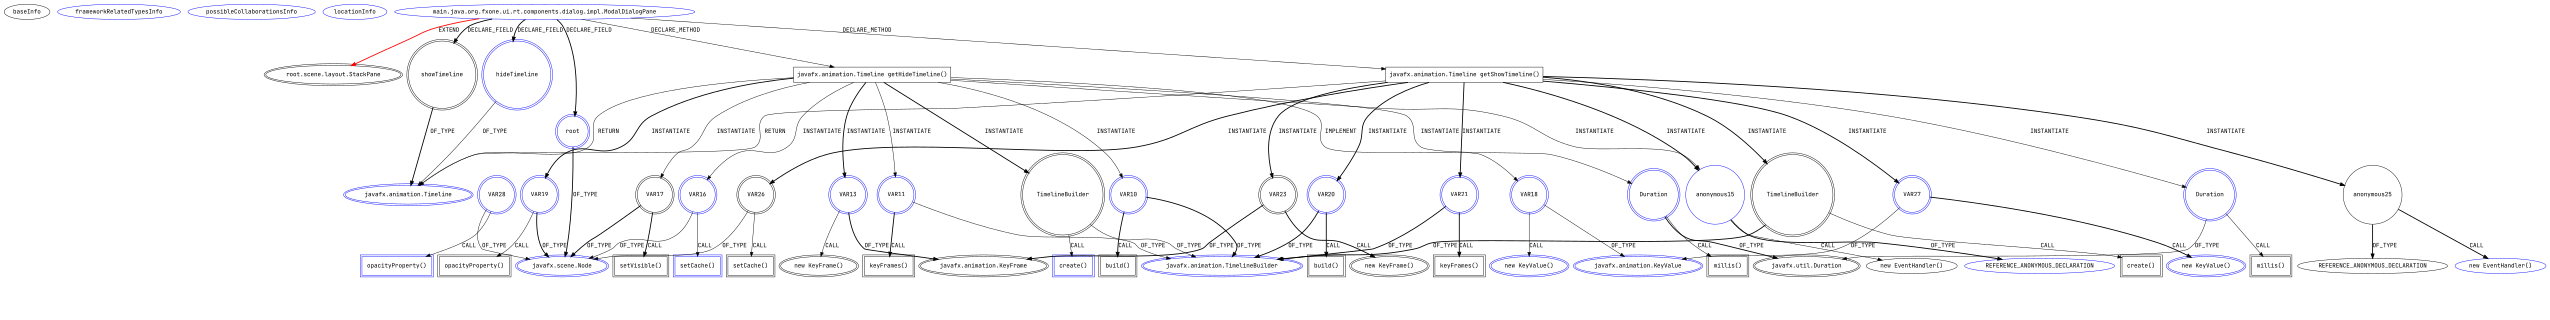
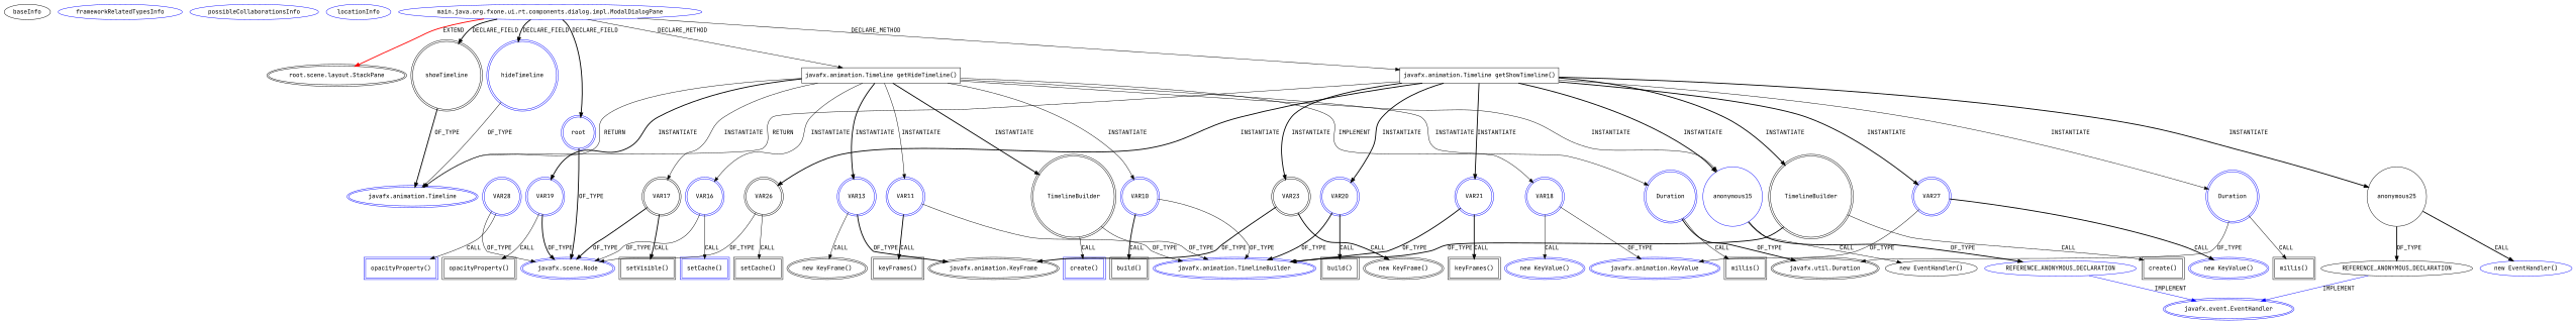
  digraph {
    fontname="JetBrains Mono"
    node [color=blue fontname="JetBrains Mono" isFrameworkType=true vertexType=VARIABLE_EXPRESION peripheries=2 shape=circle]
    edge [fontname="JetBrains Mono" style=bold]
    baseInfo [category=extension_graph color=black graphId=1900 isAnonymous=false possibleRelation=true isFrameworkType="" vertexType="" peripheries="" shape=""]
    frameworkRelatedTypesInfo [0="javafx.scene.layout.StackPane" isFrameworkType="" vertexType="" peripheries="" shape=""]
    possibleCollaborationsInfo [0="1900~CLIENT_METHOD_DECLARATION-INSTANTIATION-~javafx.scene.layout.StackPane ~javafx.event.EventHandler ~false~true" isFrameworkType="" vertexType="" peripheries="" shape=""]
    locationInfo [contextSignature=ModalDialogPane filePath="/atsticks-FXOne/FXOne-master/org.fxone/fxone-ui/src/main/java/org/fxone/ui/rt/components/dialog/impl/ModalDialogPane.java" graphId=1900 projectName="atsticks-FXOne" isFrameworkType="" vertexType="" peripheries="" shape=""]
    n5 [isFrameworkType=false label="main.java.org.fxone.ui.rt.components.dialog.impl.ModalDialogPane" vertexType=ROOT_CLIENT_CLASS_DECLARATION peripheries="" shape=""]
    n6 [color=black label="root.scene.layout.StackPane" vertexType=FRAMEWORK_CLASS_TYPE shape=""]
    n7 [label=hideTimeline vertexType=FIELD_DECLARATION]
    n8 [label=root vertexType=FIELD_DECLARATION]
    n9 [color=black label=showTimeline vertexType=FIELD_DECLARATION]
    n10 [color=black isFrameworkType=false label="javafx.animation.Timeline getHideTimeline()" shape=box vertexType=CLIENT_METHOD_DECLARATION peripheries=""]
    n11 [color=black isFrameworkType=false label="javafx.animation.Timeline getShowTimeline()" shape=box vertexType=CLIENT_METHOD_DECLARATION peripheries=""]
    n12 [label="javafx.animation.Timeline" vertexType=FRAMEWORK_CLASS_TYPE shape=""]
    n13 [label="javafx.scene.Node" vertexType=FRAMEWORK_CLASS_TYPE shape=""]
    n14 [label=VAR10]
    n15 [label=VAR11]
    n16 [color=black label=TimelineBuilder]
    n17 [label=VAR13]
    n18 [label=Duration]
    n19 [isFrameworkType=false label=anonymous15 peripheries=""]
    n20 [label=VAR16]
    n21 [color=black label=VAR17]
    n22 [label=VAR18]
    n23 [label=VAR19]
    n24 [label=VAR20]
    n25 [label=VAR21]
    n26 [color=black label=TimelineBuilder]
    n27 [color=black label=VAR23]
    n28 [label=Duration]
    n29 [color=black isFrameworkType=false label=anonymous25 peripheries=""]
    n30 [color=black label=VAR26]
    n31 [label=VAR27]
    n32 [label="javafx.animation.TimelineBuilder" vertexType=FRAMEWORK_CLASS_TYPE shape=""]
    n33 [color=black label="build()" shape=box vertexType=INSIDE_CALL]
    n34 [color=black label="keyFrames()" shape=box vertexType=INSIDE_CALL]
    n35 [label="create()" shape=box vertexType=INSIDE_CALL]
    n36 [color=black label="javafx.animation.KeyFrame" vertexType=FRAMEWORK_CLASS_TYPE shape=""]
    n37 [color=black label="new KeyFrame()" vertexType=CONSTRUCTOR_CALL shape=""]
    n38 [color=black label="javafx.util.Duration" vertexType=FRAMEWORK_CLASS_TYPE shape=""]
    n39 [color=black label="millis()" shape=box vertexType=INSIDE_CALL]
    n40 [isFrameworkType=false label=REFERENCE_ANONYMOUS_DECLARATION vertexType=REFERENCE_ANONYMOUS_DECLARATION peripheries="" shape=""]
    n41 [color=black isFrameworkType=false label="new EventHandler()" vertexType=CONSTRUCTOR_CALL peripheries="" shape=""]
    n42 [label="setCache()" shape=box vertexType=INSIDE_CALL]
    n43 [color=black label="setVisible()" shape=box vertexType=INSIDE_CALL]
    n44 [label="javafx.animation.KeyValue" vertexType=FRAMEWORK_CLASS_TYPE shape=""]
    n45 [label="new KeyValue()" vertexType=CONSTRUCTOR_CALL shape=""]
    n46 [color=black label="opacityProperty()" shape=box vertexType=INSIDE_CALL]
+   n47 [label="javafx.event.EventHandler" vertexType=FRAMEWORK_INTERFACE_TYPE shape=""]
    n48 [color=black label="build()" shape=box vertexType=INSIDE_CALL]
    n49 [color=black label="keyFrames()" shape=box vertexType=INSIDE_CALL]
    n50 [color=black label="create()" shape=box vertexType=INSIDE_CALL]
    n51 [color=black label="new KeyFrame()" vertexType=CONSTRUCTOR_CALL shape=""]
    n52 [color=black label="millis()" shape=box vertexType=INSIDE_CALL]
    n53 [color=black isFrameworkType=false label=REFERENCE_ANONYMOUS_DECLARATION vertexType=REFERENCE_ANONYMOUS_DECLARATION peripheries="" shape=""]
    n54 [isFrameworkType=false label="new EventHandler()" vertexType=CONSTRUCTOR_CALL peripheries="" shape=""]
    n55 [color=black label="setCache()" shape=box vertexType=INSIDE_CALL]
    n56 [label="new KeyValue()" vertexType=CONSTRUCTOR_CALL shape=""]
    n57 [label=VAR28]
    n58 [label="opacityProperty()" shape=box vertexType=INSIDE_CALL]
    n5 -> n6 [color=red label=EXTEND]
    n5 -> n7 [label=DECLARE_FIELD]
    n5 -> n8 [label=DECLARE_FIELD]
    n5 -> n9 [label=DECLARE_FIELD]
    n5 -> n10 [label=DECLARE_METHOD style=solid]
    n5 -> n11 [label=DECLARE_METHOD style=solid]
    n7 -> n12 [label=OF_TYPE style=solid]
    n8 -> n13 [label=OF_TYPE]
    n9 -> n12 [label=OF_TYPE]
    n10 -> n12 [label=RETURN style=solid]
    n10 -> n14 [label=INSTANTIATE style=solid]
    n10 -> n15 [label=INSTANTIATE style=solid]
    n10 -> n16 [label=INSTANTIATE]
    n10 -> n17 [label=INSTANTIATE]
    n10 -> n18 [label=INSTANTIATE style=solid]
    n10 -> n19 [label=INSTANTIATE style=solid]
    n10 -> n20 [label=INSTANTIATE style=solid]
    n10 -> n21 [label=INSTANTIATE style=solid]
    n10 -> n22 [label=IMPLEMENT style=solid]
    n10 -> n23 [label=INSTANTIATE]
    n11 -> n12 [label=RETURN style=solid]
    n11 -> n19 [label=INSTANTIATE]
    n11 -> n24 [label=INSTANTIATE]
    n11 -> n25 [label=INSTANTIATE]
    n11 -> n26 [label=INSTANTIATE]
    n11 -> n27 [label=INSTANTIATE]
    n11 -> n28 [label=INSTANTIATE style=solid]
    n11 -> n29 [label=INSTANTIATE]
    n11 -> n30 [label=INSTANTIATE]
    n11 -> n31 [label=INSTANTIATE]
-   n14 -> n32 [label=OF_TYPE]
+   n14 -> n32 [label=OF_TYPE style=solid]
    n14 -> n33 [label=CALL]
    n15 -> n32 [label=OF_TYPE style=solid]
    n15 -> n34 [label=CALL]
    n16 -> n32 [label=OF_TYPE style=solid]
    n16 -> n35 [label=CALL style=solid]
    n17 -> n36 [label=OF_TYPE]
    n17 -> n37 [label=CALL style=solid]
    n18 -> n38 [label=OF_TYPE]
    n18 -> n39 [label=CALL style=solid]
    n19 -> n40 [label=OF_TYPE]
    n19 -> n41 [label=CALL style=solid]
    n20 -> n13 [label=OF_TYPE style=solid]
    n20 -> n42 [label=CALL style=solid]
    n21 -> n13 [label=OF_TYPE]
    n21 -> n43 [label=CALL]
    n22 -> n44 [label=OF_TYPE style=solid]
    n22 -> n45 [label=CALL style=solid]
    n23 -> n13 [label=OF_TYPE]
    n23 -> n46 [label=CALL style=solid]
    n24 -> n32 [label=OF_TYPE]
    n24 -> n48 [label=CALL]
    n25 -> n32 [label=OF_TYPE]
    n25 -> n49 [label=CALL]
    n26 -> n32 [label=OF_TYPE]
    n26 -> n50 [label=CALL style=solid]
    n27 -> n36 [label=OF_TYPE]
    n27 -> n51 [label=CALL]
    n28 -> n38 [label=OF_TYPE style=solid]
    n28 -> n52 [label=CALL style=solid]
    n29 -> n53 [label=OF_TYPE]
    n29 -> n54 [label=CALL]
    n30 -> n13 [label=OF_TYPE style=solid]
    n30 -> n55 [label=CALL style=solid]
    n31 -> n44 [label=OF_TYPE style=solid]
    n31 -> n56 [label=CALL]
+   n40 -> n47 [color=blue label=IMPLEMENT style=solid]
+   n53 -> n47 [color=blue label=IMPLEMENT style=solid]
    n57 -> n13 [label=OF_TYPE style=solid]
    n57 -> n58 [label=CALL style=solid]
  }
